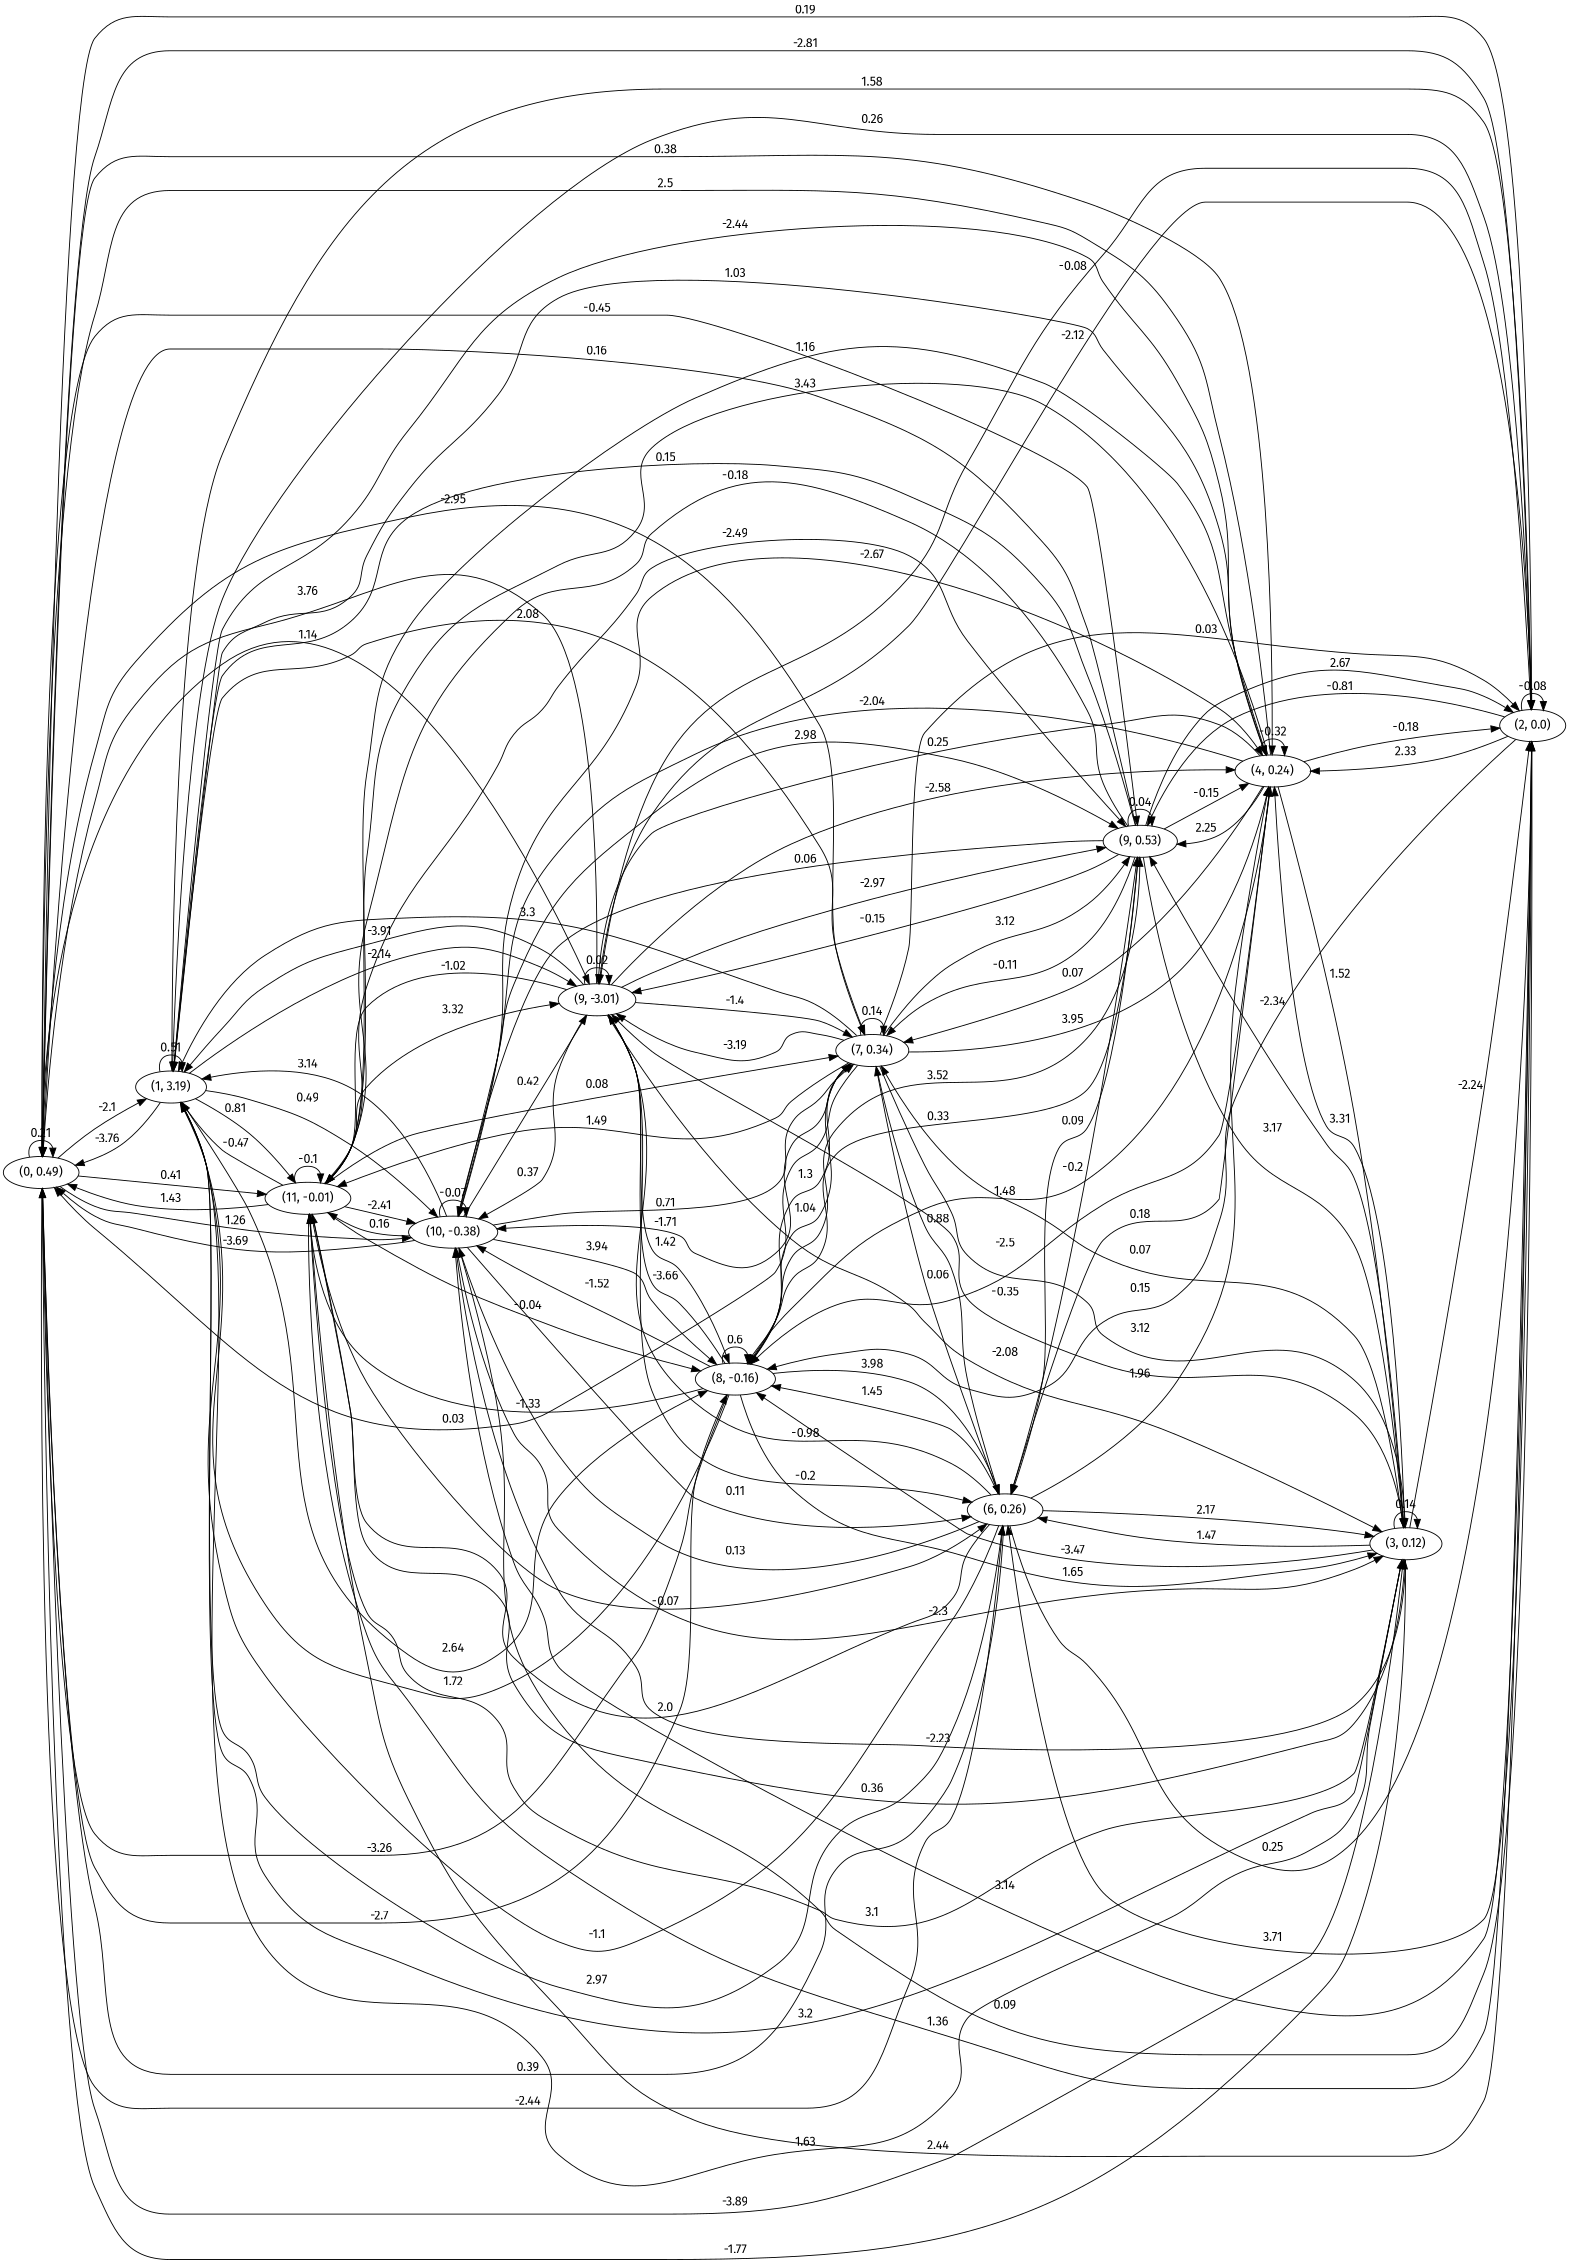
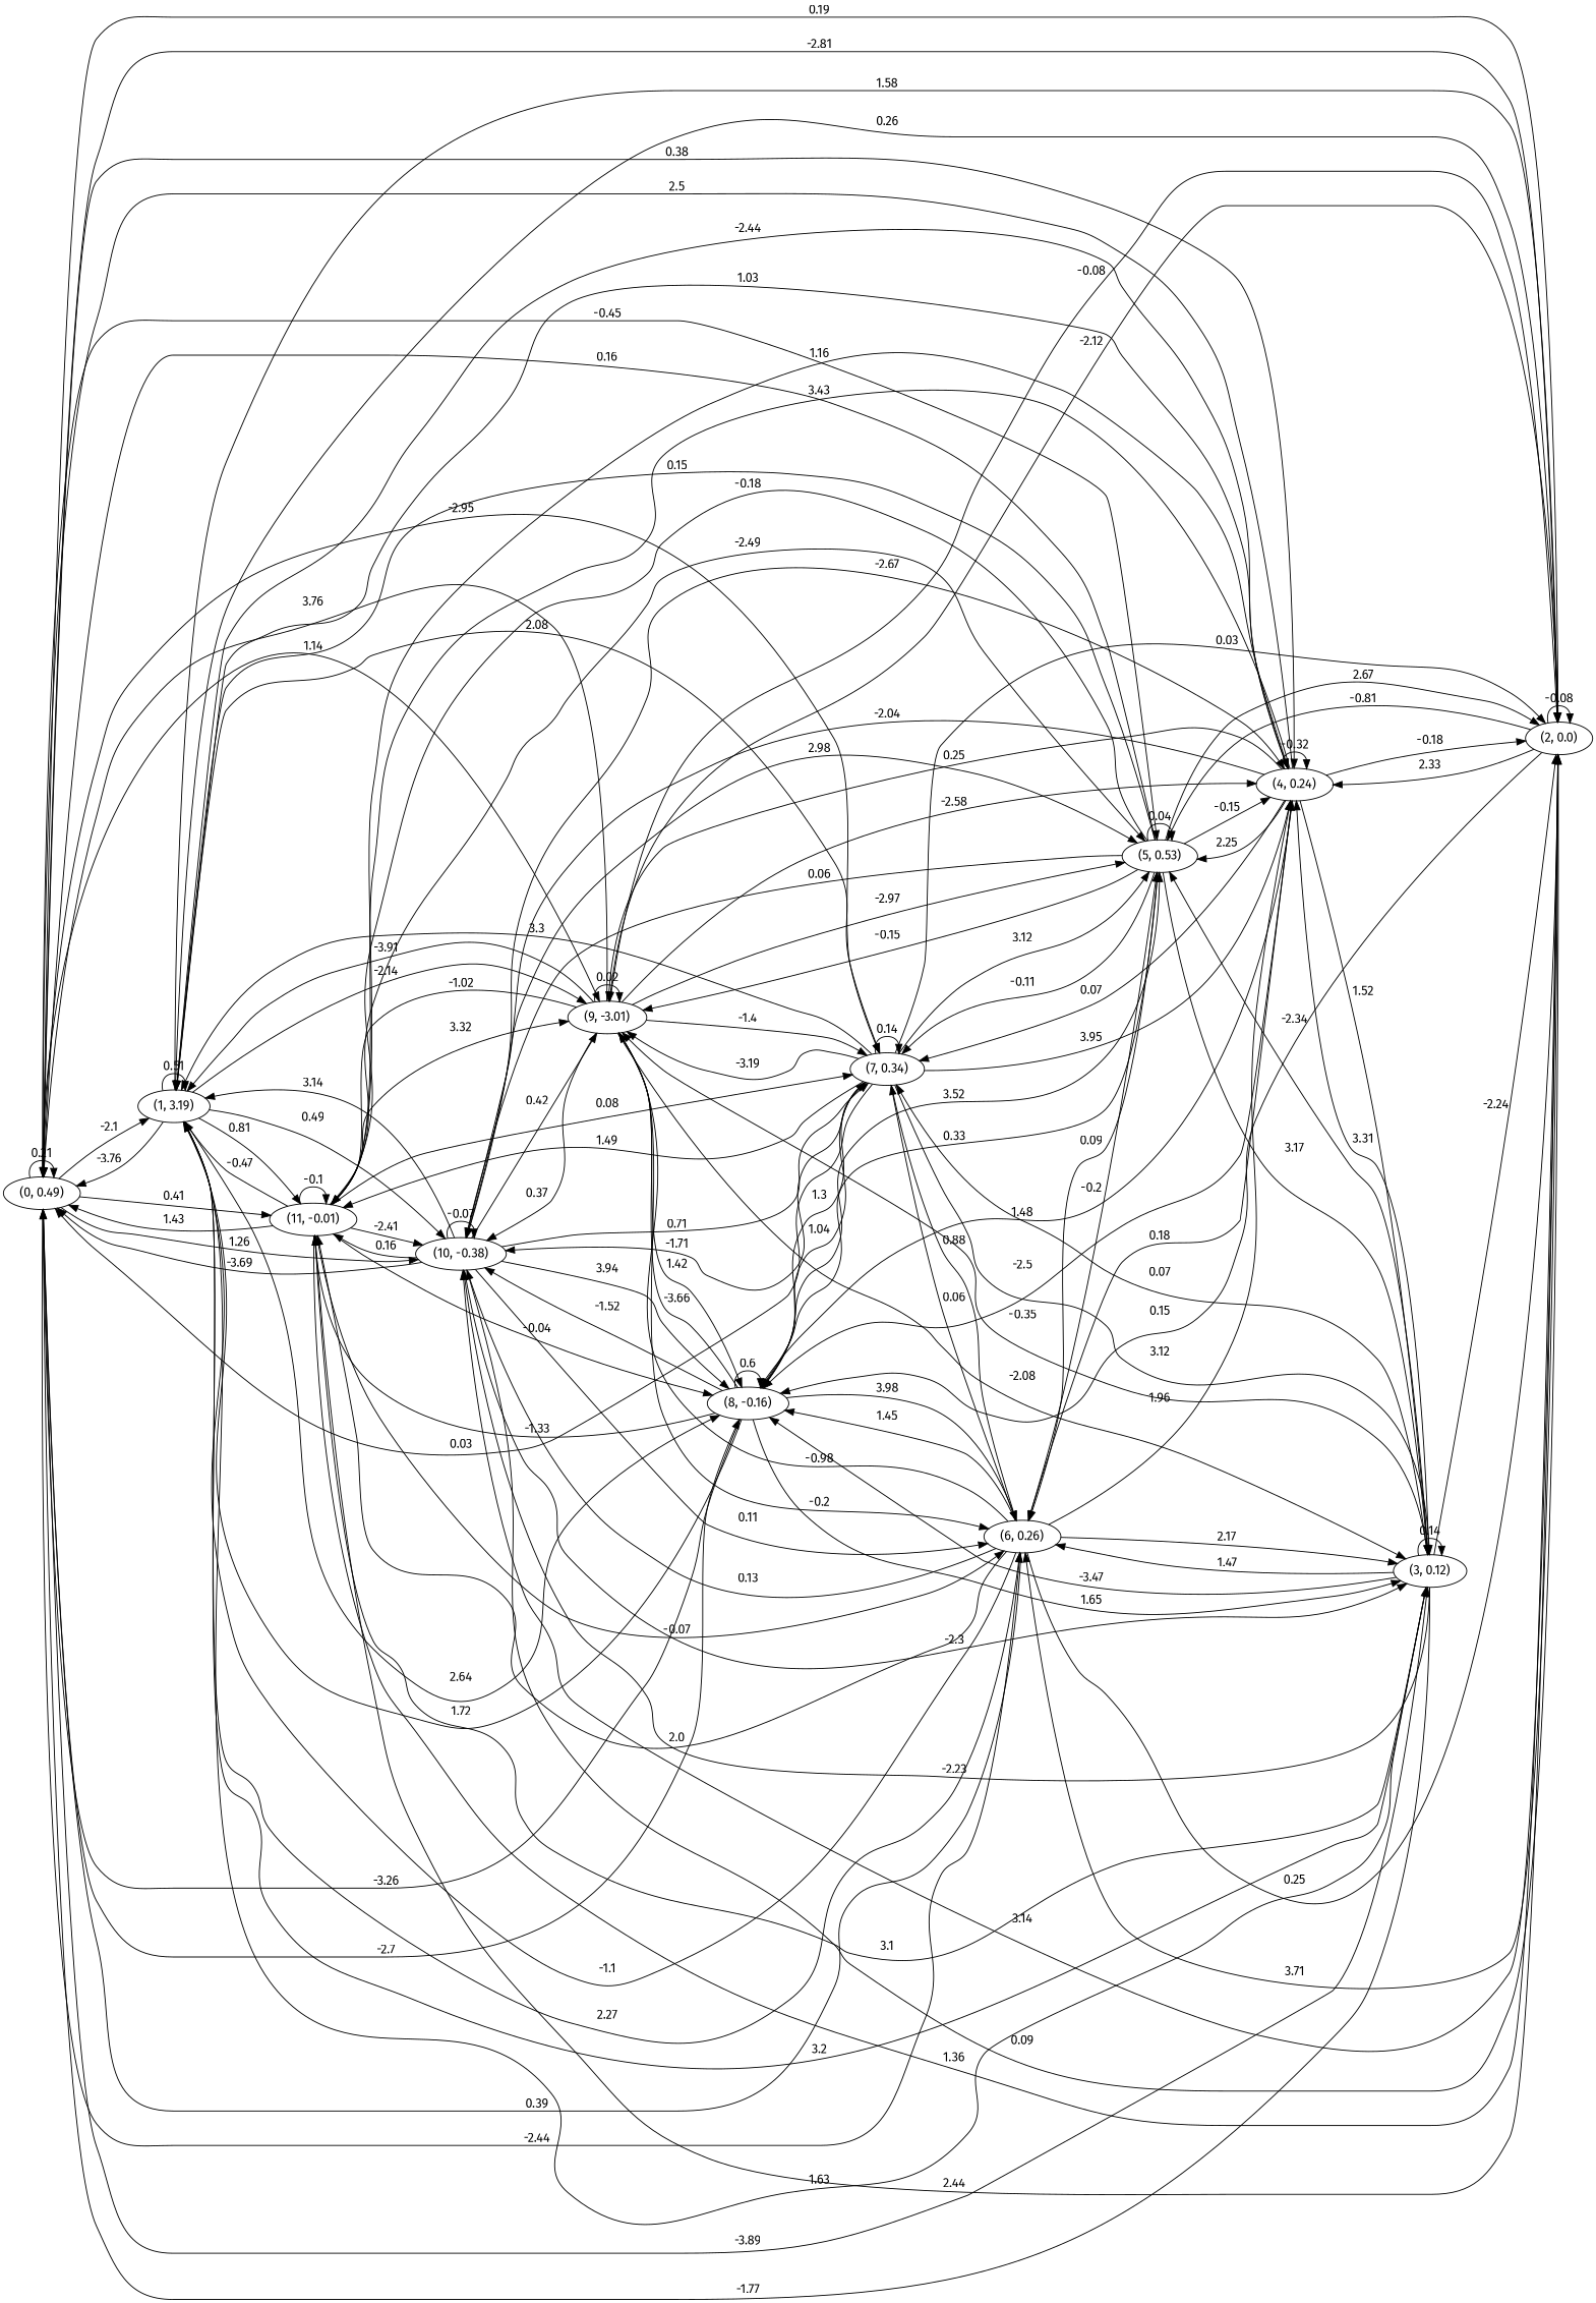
  digraph {
    fontname="Fira Sans"
    rankdir=LR
    node [fontname="Fira Sans"]
    edge [fontname="Fira Sans"]
    n1 [label="(0, 0.49)"]
    n2 [label="(1, 3.19)"]
    n3 [label="(2, 0.0)"]
    n4 [label="(3, 0.12)"]
    n5 [label="(4, 0.24)"]
-   n6 [label="(9, 0.53)"]
+   n6 [label="(5, 0.53)"]
    n7 [label="(6, 0.26)"]
    n8 [label="(7, 0.34)"]
    n9 [label="(8, -0.16)"]
    n10 [label="(9, -3.01)"]
    n11 [label="(10, -0.38)"]
    n12 [label="(11, -0.01)"]
    n1 -> n1 [label=0.21]
    n1 -> n2 [label=-2.1]
    n1 -> n3 [label=0.19]
    n1 -> n4 [label=-3.89]
    n1 -> n5 [label=0.38]
    n1 -> n6 [label=-0.45]
    n1 -> n7 [label=-2.44]
    n1 -> n8 [label=-2.95]
    n1 -> n9 [label=-2.7]
    n1 -> n10 [label=1.14]
    n1 -> n11 [label=1.26]
    n1 -> n12 [label=0.41]
    n2 -> n1 [label=-3.76]
    n2 -> n2 [label=0.51]
    n2 -> n3 [label=1.58]
    n2 -> n4 [label=3.2]
    n2 -> n5 [label=1.03]
-   n2 -> n7 [label=2.97]
+   n2 -> n7 [label=2.27]
    n2 -> n8 [label=2.08]
    n2 -> n9 [label=2.64]
    n2 -> n10 [label=-2.14]
    n2 -> n11 [label=0.49]
    n2 -> n12 [label=0.81]
    n3 -> n1 [label=-2.81]
    n3 -> n2 [label=0.26]
    n3 -> n3 [label=-0.08]
    n3 -> n5 [label=2.33]
    n3 -> n6 [label=-0.81]
    n3 -> n7 [label=3.71]
    n3 -> n9 [label=0.15]
    n3 -> n10 [label=-2.12]
    n3 -> n11 [label=3.14]
    n3 -> n12 [label=2.44]
    n4 -> n1 [label=-1.77]
    n4 -> n2 [label=1.63]
    n4 -> n3 [label=-2.24]
    n4 -> n4 [label=0.14]
    n4 -> n5 [label=3.31]
    n4 -> n6 [label=-2.34]
    n4 -> n7 [label=1.47]
    n4 -> n8 [label=0.07]
    n4 -> n9 [label=-3.47]
    n4 -> n10 [label=-0.35]
    n4 -> n11 [label=-2.23]
    n4 -> n12 [label=3.1]
    n5 -> n1 [label=2.5]
    n5 -> n2 [label=-2.44]
    n5 -> n3 [label=-0.18]
    n5 -> n4 [label=1.52]
    n5 -> n5 [label=-0.32]
    n5 -> n6 [label=2.25]
    n5 -> n7 [label=0.18]
    n5 -> n8 [label=0.07]
    n5 -> n9 [label=-2.5]
    n5 -> n10 [label=0.25]
    n5 -> n11 [label=-2.04]
    n5 -> n12 [label=3.43]
    n6 -> n1 [label=0.16]
    n6 -> n2 [label=0.15]
    n6 -> n3 [label=2.67]
    n6 -> n4 [label=3.17]
    n6 -> n5 [label=-0.15]
    n6 -> n6 [label=0.04]
    n6 -> n7 [label=0.09]
    n6 -> n8 [label=-0.11]
    n6 -> n9 [label=0.33]
    n6 -> n10 [label=-0.15]
    n6 -> n11 [label=0.06]
    n6 -> n12 [label=-0.18]
    n7 -> n1 [label=0.39]
    n7 -> n2 [label=-1.1]
    n7 -> n3 [label=0.25]
    n7 -> n4 [label=2.17]
    n7 -> n5 [label=1.96]
    n7 -> n6 [label=-0.2]
    n7 -> n8 [label=0.06]
    n7 -> n9 [label=1.45]
    n7 -> n10 [label=-0.98]
    n7 -> n11 [label=0.13]
    n7 -> n12 [label=2.0]
    n8 -> n1 [label=0.03]
    n8 -> n2 [label=3.3]
    n8 -> n3 [label=0.03]
    n8 -> n4 [label=3.12]
    n8 -> n5 [label=3.95]
    n8 -> n6 [label=3.12]
    n8 -> n7 [label=0.88]
    n8 -> n8 [label=0.14]
    n8 -> n9 [label=1.04]
    n8 -> n10 [label=-3.19]
    n8 -> n11 [label=-1.71]
    n8 -> n12 [label=1.49]
    n9 -> n1 [label=-3.26]
    n9 -> n2 [label=1.72]
    n9 -> n4 [label=1.65]
    n9 -> n5 [label=1.48]
    n9 -> n6 [label=3.52]
    n9 -> n7 [label=3.98]
    n9 -> n8 [label=1.3]
    n9 -> n9 [label=0.6]
    n9 -> n10 [label=-3.66]
    n9 -> n11 [label=-1.52]
    n9 -> n12 [label=-1.33]
    n10 -> n1 [label=3.76]
    n10 -> n2 [label=-3.91]
    n10 -> n3 [label=-0.08]
    n10 -> n4 [label=-2.08]
    n10 -> n5 [label=-2.58]
    n10 -> n6 [label=-2.97]
    n10 -> n7 [label=-0.2]
    n10 -> n8 [label=-1.4]
    n10 -> n9 [label=1.42]
    n10 -> n10 [label=0.02]
    n10 -> n11 [label=0.37]
    n10 -> n12 [label=-1.02]
    n11 -> n1 [label=-3.69]
    n11 -> n2 [label=3.14]
    n11 -> n3 [label=0.09]
    n11 -> n4 [label=-2.3]
    n11 -> n5 [label=-2.67]
    n11 -> n6 [label=2.98]
    n11 -> n7 [label=0.11]
    n11 -> n8 [label=0.71]
    n11 -> n9 [label=3.94]
    n11 -> n10 [label=0.42]
    n11 -> n11 [label=-0.07]
    n11 -> n12 [label=0.16]
    n12 -> n1 [label=1.43]
    n12 -> n2 [label=-0.47]
    n12 -> n3 [label=1.36]
-   n12 -> n4 [label=0.36]
    n12 -> n5 [label=1.16]
    n12 -> n6 [label=-2.49]
    n12 -> n7 [label=-0.07]
    n12 -> n8 [label=0.08]
    n12 -> n9 [label=-0.04]
    n12 -> n10 [label=3.32]
    n12 -> n11 [label=-2.41]
    n12 -> n12 [label=-0.1]
  }
